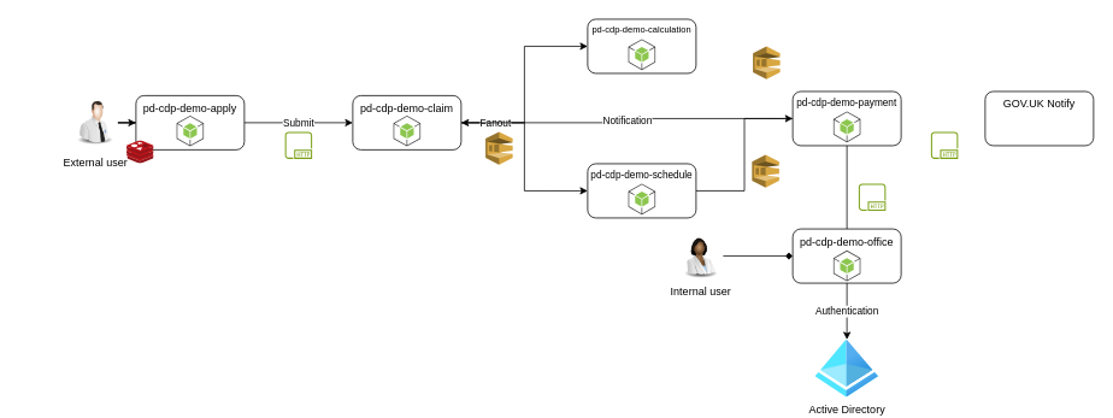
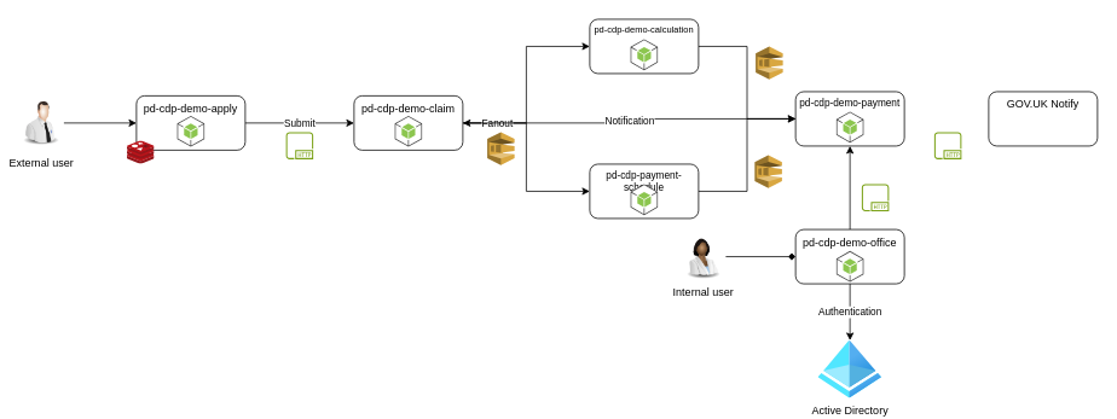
  <mxCell id="0" />
  <mxCell id="1" parent="0" />
  <mxCell id="2" value="Submit" style="edgeStyle=orthogonalEdgeStyle;rounded=0;orthogonalLoop=1;jettySize=auto;html=1;entryX=0;entryY=0.5;entryDx=0;entryDy=0;" parent="1" source="3" target="13" edge="1"><mxGeometry relative="1" as="geometry" /></mxCell>
  <mxCell id="3" value="pd-cdp-demo-apply" style="rounded=1;whiteSpace=wrap;html=1;verticalAlign=top;" parent="1" vertex="1"><mxGeometry x="150" y="105" width="120" height="60" as="geometry" /></mxCell>
  <mxCell id="4" value="" style="outlineConnect=0;dashed=0;verticalLabelPosition=bottom;verticalAlign=top;align=center;html=1;shape=mxgraph.aws3.android;fillColor=#8CC64F;gradientColor=none;aspect=fixed;" parent="1" vertex="1"><mxGeometry x="195" y="127" width="30" height="34.29" as="geometry" /></mxCell>
  <mxCell id="5" value="" style="image;sketch=0;aspect=fixed;html=1;points=[];align=center;fontSize=12;image=img/lib/mscae/Cache_Redis_Product.svg;" parent="1" vertex="1"><mxGeometry x="140" y="155" width="30" height="25.2" as="geometry" /></mxCell>
  <mxCell id="6" style="edgeStyle=orthogonalEdgeStyle;rounded=0;orthogonalLoop=1;jettySize=auto;html=1;entryX=0;entryY=0.5;entryDx=0;entryDy=0;" parent="1" source="7" target="3" edge="1"><mxGeometry relative="1" as="geometry" /></mxCell>
- <mxCell id="7" value="External user" style="image;html=1;image=img/lib/clip_art/people/Tech_Man_128x128.png" parent="1" vertex="1"><mxGeometry x="80" y="105" width="50" height="60" as="geometry" /></mxCell>
+ <mxCell id="7" value="External user" style="image;html=1;image=img/lib/clip_art/people/Tech_Man_128x128.png" parent="1" vertex="1"><mxGeometry x="20" y="105" width="50" height="60" as="geometry" /></mxCell>
  <mxCell id="8" value="" style="edgeStyle=orthogonalEdgeStyle;rounded=0;orthogonalLoop=1;jettySize=auto;html=1;endArrow=diamond;" parent="1" source="9" target="34" edge="1"><mxGeometry relative="1" as="geometry" /></mxCell>
  <mxCell id="9" value="Internal user" style="image;html=1;image=img/lib/clip_art/people/Scientist_Woman_Black_128x128.png;aspect=fixed;" parent="1" vertex="1"><mxGeometry x="750" y="257.6" width="50" height="50" as="geometry" /></mxCell>
  <mxCell id="10" style="edgeStyle=orthogonalEdgeStyle;rounded=0;orthogonalLoop=1;jettySize=auto;html=1;entryX=0;entryY=0.5;entryDx=0;entryDy=0;" parent="1" source="13" target="18" edge="1"><mxGeometry relative="1" as="geometry" /></mxCell>
  <mxCell id="11" style="edgeStyle=orthogonalEdgeStyle;rounded=0;orthogonalLoop=1;jettySize=auto;html=1;entryX=0;entryY=0.5;entryDx=0;entryDy=0;" parent="1" source="13" target="21" edge="1"><mxGeometry relative="1" as="geometry" /></mxCell>
  <mxCell id="12" value="Fanout" style="edgeLabel;html=1;align=center;verticalAlign=middle;resizable=0;points=[];" parent="11" vertex="1" connectable="0"><mxGeometry x="-0.8" y="-4" relative="1" as="geometry"><mxPoint x="15" y="-4" as="offset" /></mxGeometry></mxCell>
  <mxCell id="13" value="pd-cdp-demo-claim" style="rounded=1;whiteSpace=wrap;html=1;verticalAlign=top;" parent="1" vertex="1"><mxGeometry x="390" y="105" width="120" height="60" as="geometry" /></mxCell>
  <mxCell id="14" value="" style="outlineConnect=0;dashed=0;verticalLabelPosition=bottom;verticalAlign=top;align=center;html=1;shape=mxgraph.aws3.android;fillColor=#8CC64F;gradientColor=none;aspect=fixed;" parent="1" vertex="1"><mxGeometry x="435" y="127" width="30" height="34.29" as="geometry" /></mxCell>
  <mxCell id="15" value="" style="sketch=0;outlineConnect=0;fontColor=#232F3E;gradientColor=none;fillColor=#7AA116;strokeColor=none;dashed=0;verticalLabelPosition=bottom;verticalAlign=top;align=center;html=1;fontSize=12;fontStyle=0;aspect=fixed;pointerEvents=1;shape=mxgraph.aws4.http_protocol;" parent="1" vertex="1"><mxGeometry x="315" y="145" width="30" height="30" as="geometry" /></mxCell>
  <mxCell id="16" value="" style="shape=image;verticalLabelPosition=bottom;labelBackgroundColor=default;verticalAlign=top;aspect=fixed;imageAspect=0;image=https://www.pngrepo.com/download/331488/mongodb.png;" parent="1" vertex="1"><mxGeometry x="380" y="150.2" width="30" height="30" as="geometry" /></mxCell>
+ <mxCell id="17" style="edgeStyle=orthogonalEdgeStyle;rounded=0;orthogonalLoop=1;jettySize=auto;html=1;entryX=0;entryY=0.5;entryDx=0;entryDy=0;" parent="1" source="18" target="25" edge="1"><mxGeometry relative="1" as="geometry" /></mxCell>
  <mxCell id="18" value="pd-cdp-demo-calculation" style="rounded=1;whiteSpace=wrap;html=1;verticalAlign=top;fontSize=10;" parent="1" vertex="1"><mxGeometry x="650" y="20.43" width="120" height="60" as="geometry" /></mxCell>
  <mxCell id="19" value="" style="outlineConnect=0;dashed=0;verticalLabelPosition=bottom;verticalAlign=top;align=center;html=1;shape=mxgraph.aws3.android;fillColor=#8CC64F;gradientColor=none;aspect=fixed;" parent="1" vertex="1"><mxGeometry x="695" y="42.43" width="30" height="34.29" as="geometry" /></mxCell>
  <mxCell id="20" style="edgeStyle=orthogonalEdgeStyle;rounded=0;orthogonalLoop=1;jettySize=auto;html=1;entryX=0;entryY=0.5;entryDx=0;entryDy=0;" parent="1" source="21" target="25" edge="1"><mxGeometry relative="1" as="geometry" /></mxCell>
- <mxCell id="21" value="pd-cdp-demo-schedule" style="rounded=1;whiteSpace=wrap;html=1;verticalAlign=top;fontSize=11;" parent="1" vertex="1"><mxGeometry x="650" y="180.43" width="120" height="60" as="geometry" /></mxCell>
+ <mxCell id="21" value="pd-cdp-payment-schedule" style="rounded=1;whiteSpace=wrap;html=1;verticalAlign=top;fontSize=11;" parent="1" vertex="1"><mxGeometry x="650" y="180.43" width="120" height="60" as="geometry" /></mxCell>
  <mxCell id="22" value="" style="outlineConnect=0;dashed=0;verticalLabelPosition=bottom;verticalAlign=top;align=center;html=1;shape=mxgraph.aws3.android;fillColor=#8CC64F;gradientColor=none;aspect=fixed;" parent="1" vertex="1"><mxGeometry x="695" y="202.43" width="30" height="34.29" as="geometry" /></mxCell>
  <mxCell id="23" value="" style="outlineConnect=0;dashed=0;verticalLabelPosition=bottom;verticalAlign=top;align=center;html=1;shape=mxgraph.aws3.sqs;fillColor=#D9A741;gradientColor=none;aspect=fixed;" parent="1" vertex="1"><mxGeometry x="537" y="145" width="30" height="36.47" as="geometry" /></mxCell>
  <mxCell id="24" value="Notification" style="edgeStyle=orthogonalEdgeStyle;rounded=0;orthogonalLoop=1;jettySize=auto;html=1;" parent="1" source="25" target="13" edge="1"><mxGeometry relative="1" as="geometry" /></mxCell>
  <mxCell id="25" value="pd-cdp-demo-payment" style="rounded=1;whiteSpace=wrap;html=1;verticalAlign=top;fontSize=11;" parent="1" vertex="1"><mxGeometry x="877" y="100.43" width="120" height="60" as="geometry" /></mxCell>
  <mxCell id="26" value="" style="outlineConnect=0;dashed=0;verticalLabelPosition=bottom;verticalAlign=top;align=center;html=1;shape=mxgraph.aws3.android;fillColor=#8CC64F;gradientColor=none;aspect=fixed;" parent="1" vertex="1"><mxGeometry x="922" y="122.43" width="30" height="34.29" as="geometry" /></mxCell>
  <mxCell id="27" value="" style="outlineConnect=0;dashed=0;verticalLabelPosition=bottom;verticalAlign=top;align=center;html=1;shape=mxgraph.aws3.sqs;fillColor=#D9A741;gradientColor=none;aspect=fixed;" parent="1" vertex="1"><mxGeometry x="833" y="50.43" width="30" height="36.47" as="geometry" /></mxCell>
  <mxCell id="28" value="" style="outlineConnect=0;dashed=0;verticalLabelPosition=bottom;verticalAlign=top;align=center;html=1;shape=mxgraph.aws3.sqs;fillColor=#D9A741;gradientColor=none;aspect=fixed;" parent="1" vertex="1"><mxGeometry x="832" y="170.43" width="30" height="36.47" as="geometry" /></mxCell>
  <mxCell id="29" value="" style="shape=image;verticalLabelPosition=bottom;labelBackgroundColor=default;verticalAlign=top;aspect=fixed;imageAspect=0;image=https://www.pngrepo.com/download/331488/mongodb.png;" parent="1" vertex="1"><mxGeometry x="867" y="145.63" width="30" height="30" as="geometry" /></mxCell>
  <mxCell id="30" value="GOV.UK Notify" style="rounded=1;whiteSpace=wrap;html=1;verticalAlign=top;" parent="1" vertex="1"><mxGeometry x="1090" y="100.43" width="120" height="60" as="geometry" /></mxCell>
  <mxCell id="31" value="" style="shape=image;verticalLabelPosition=bottom;labelBackgroundColor=default;verticalAlign=top;aspect=fixed;imageAspect=0;image=https://joefraser.co.uk/wp-content/uploads/2020/04/gov-uk-logo.jpg;" parent="1" vertex="1"><mxGeometry x="1135" y="130.42" width="30" height="20.01" as="geometry" /></mxCell>
- <mxCell id="32" style="edgeStyle=orthogonalEdgeStyle;rounded=0;orthogonalLoop=1;jettySize=auto;html=1;entryX=0.5;entryY=1;entryDx=0;entryDy=0;endArrow=none;" parent="1" source="34" target="25" edge="1"><mxGeometry relative="1" as="geometry" /></mxCell>
+ <mxCell id="32" style="edgeStyle=orthogonalEdgeStyle;rounded=0;orthogonalLoop=1;jettySize=auto;html=1;entryX=0.5;entryY=1;entryDx=0;entryDy=0;" parent="1" source="34" target="25" edge="1"><mxGeometry relative="1" as="geometry" /></mxCell>
  <mxCell id="33" value="Authentication" style="edgeStyle=orthogonalEdgeStyle;rounded=0;orthogonalLoop=1;jettySize=auto;html=1;" parent="1" source="34" target="38" edge="1"><mxGeometry relative="1" as="geometry" /></mxCell>
  <mxCell id="34" value="pd-cdp-demo-office" style="rounded=1;whiteSpace=wrap;html=1;verticalAlign=top;" parent="1" vertex="1"><mxGeometry x="877" y="252.6" width="120" height="60" as="geometry" /></mxCell>
  <mxCell id="35" value="" style="sketch=0;outlineConnect=0;fontColor=#232F3E;gradientColor=none;fillColor=#7AA116;strokeColor=none;dashed=0;verticalLabelPosition=bottom;verticalAlign=top;align=center;html=1;fontSize=12;fontStyle=0;aspect=fixed;pointerEvents=1;shape=mxgraph.aws4.http_protocol;" parent="1" vertex="1"><mxGeometry x="1030" y="145" width="30" height="30" as="geometry" /></mxCell>
  <mxCell id="36" value="" style="outlineConnect=0;dashed=0;verticalLabelPosition=bottom;verticalAlign=top;align=center;html=1;shape=mxgraph.aws3.android;fillColor=#8CC64F;gradientColor=none;aspect=fixed;" parent="1" vertex="1"><mxGeometry x="922" y="276.31" width="30" height="34.29" as="geometry" /></mxCell>
  <mxCell id="37" value="" style="sketch=0;outlineConnect=0;fontColor=#232F3E;gradientColor=none;fillColor=#7AA116;strokeColor=none;dashed=0;verticalLabelPosition=bottom;verticalAlign=top;align=center;html=1;fontSize=12;fontStyle=0;aspect=fixed;pointerEvents=1;shape=mxgraph.aws4.http_protocol;" parent="1" vertex="1"><mxGeometry x="950" y="202.43" width="30" height="30" as="geometry" /></mxCell>
  <mxCell id="38" value="Active Directory" style="image;aspect=fixed;html=1;points=[];align=center;fontSize=12;image=img/lib/azure2/identity/Azure_Active_Directory.svg;" parent="1" vertex="1"><mxGeometry x="902" y="375" width="70" height="64" as="geometry" /></mxCell>
